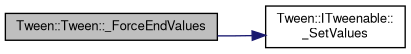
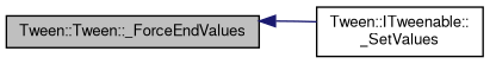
  digraph {
    rankdir=LR
    node [color=black fontname=FreeSans fontsize=10 shape=record]
    n1 [fillcolor=grey75 fontcolor=black height=0.2 label="Tween::Tween::_ForceEndValues" style=filled width=0.4]
    n2 [height=0.2 label="Tween::ITweenable::\l_SetValues" width=0.4]
-   n1 -> n2 [color=midnightblue fontname=FreeSans fontsize=10 labelfontname=FreeSans labelfontsize=10 style=solid]
+   n2 -> n1 [color=midnightblue fontname=FreeSans fontsize=10 labelfontname=FreeSans labelfontsize=10 style=solid]
  }
